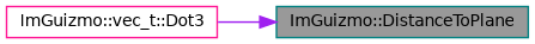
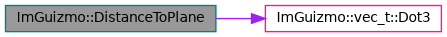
  digraph {
    rankdir=LR
    node [fontname=Helvetica fontsize=10 shape=box style=filled]
    n1 [color=teal fillcolor=grey60 fontcolor=black height=0.2 label="ImGuizmo::DistanceToPlane" width=0.4]
    n2 [color=deeppink fillcolor=white height=0.2 label="ImGuizmo::vec_t::Dot3" width=0.4]
-   n2 -> n1 [color=purple fontname=Helvetica fontsize=10 labelfontname=Helvetica labelfontsize=10 style=solid]
+   n1 -> n2 [color=purple fontname=Helvetica fontsize=10 labelfontname=Helvetica labelfontsize=10 style=solid]
  }
